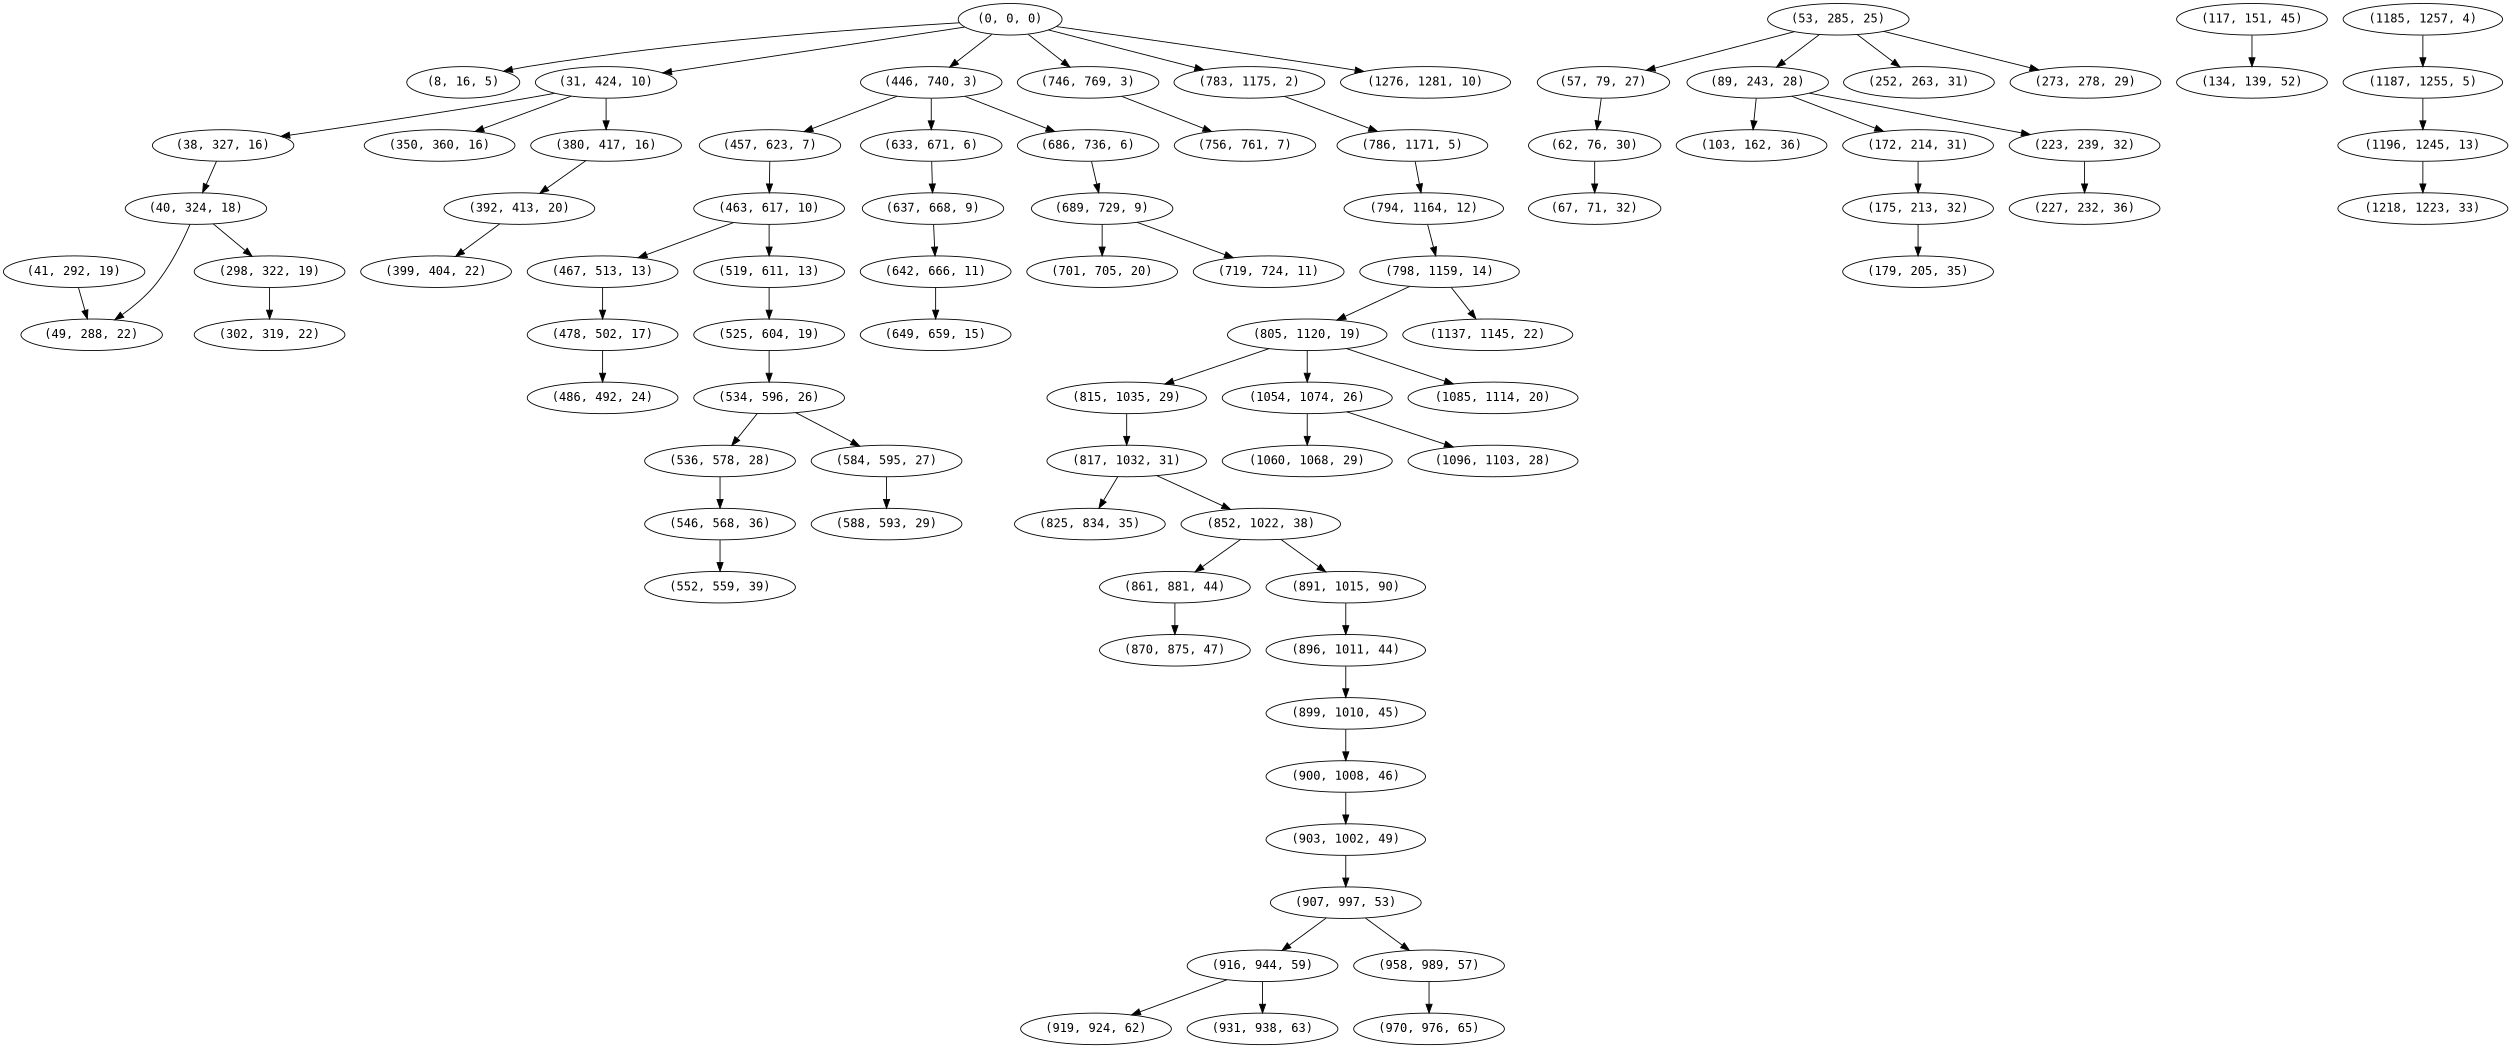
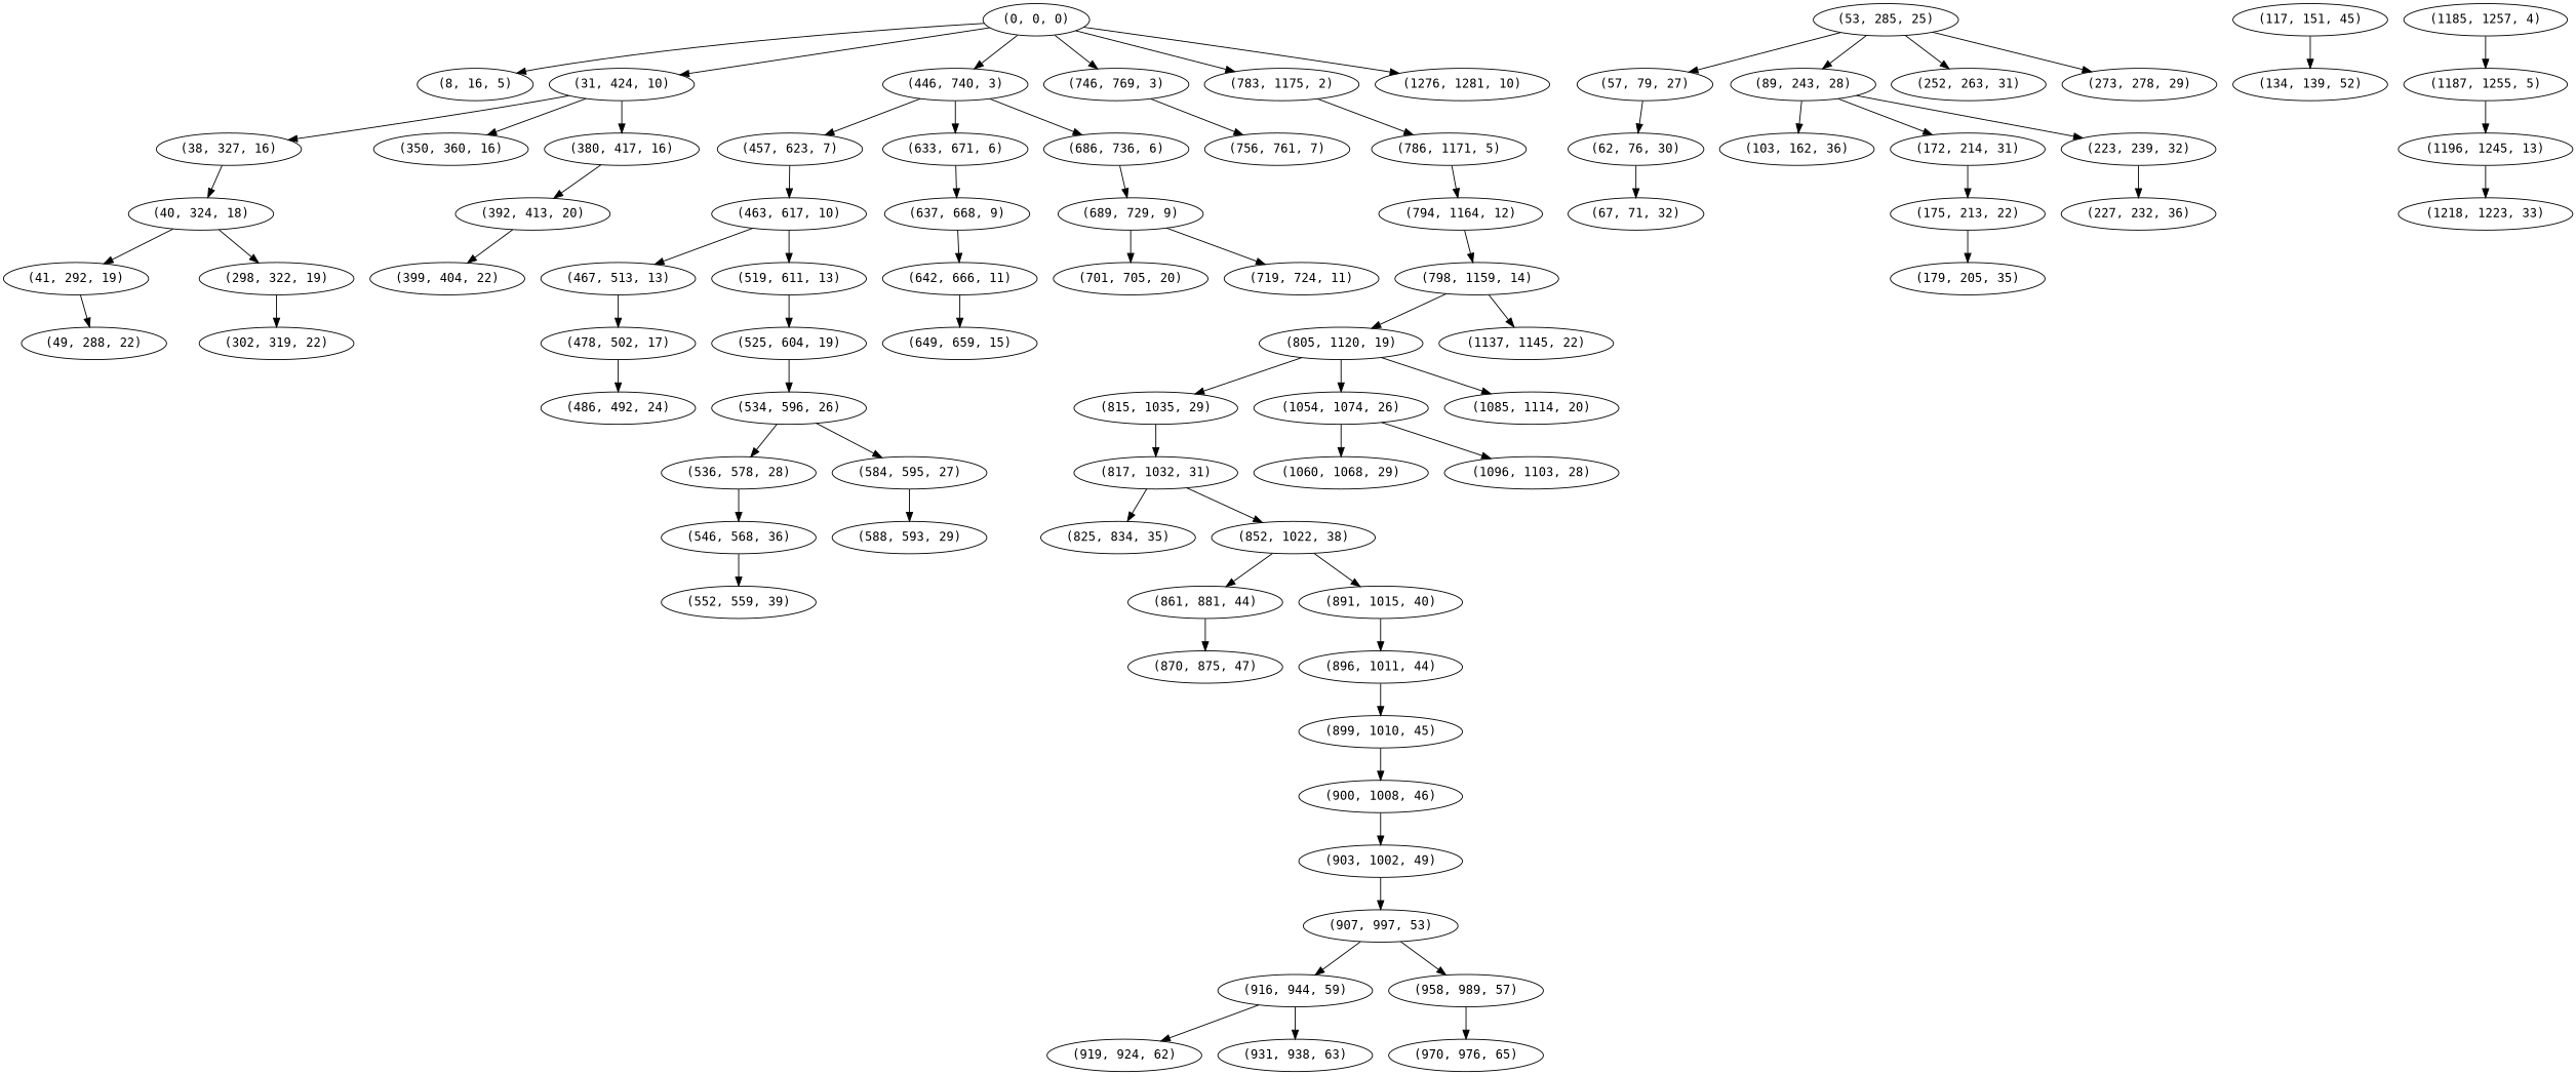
  digraph {
    fontname="DejaVu Sans Mono"
    node [fontname="DejaVu Sans Mono"]
    edge [fontname="DejaVu Sans Mono"]
    "(0, 0, 0)"
    "(8, 16, 5)"
    "(31, 424, 10)"
    "(446, 740, 3)"
    "(746, 769, 3)"
    "(783, 1175, 2)"
    "(1276, 1281, 10)"
    "(38, 327, 16)"
    "(350, 360, 16)"
    "(380, 417, 16)"
    "(457, 623, 7)"
    "(633, 671, 6)"
    "(686, 736, 6)"
    "(756, 761, 7)"
    "(786, 1171, 5)"
    "(40, 324, 18)"
    "(392, 413, 20)"
    "(41, 292, 19)"
    "(298, 322, 19)"
    "(49, 288, 22)"
    "(302, 319, 22)"
    "(53, 285, 25)"
    "(57, 79, 27)"
    "(89, 243, 28)"
    "(252, 263, 31)"
    "(273, 278, 29)"
    "(62, 76, 30)"
    "(103, 162, 36)"
    "(172, 214, 31)"
    "(223, 239, 32)"
    "(67, 71, 32)"
-   "(175, 213, 32)"
+   "(175, 213, 32)" [label="(175, 213, 22)"]
    "(227, 232, 36)"
    "(117, 151, 45)"
    "(134, 139, 52)"
    "(179, 205, 35)"
    "(399, 404, 22)"
    "(463, 617, 10)"
    "(637, 668, 9)"
    "(689, 729, 9)"
    "(467, 513, 13)"
    "(519, 611, 13)"
    "(478, 502, 17)"
    "(525, 604, 19)"
    "(486, 492, 24)"
    "(534, 596, 26)"
    "(536, 578, 28)"
    "(584, 595, 27)"
    "(546, 568, 36)"
    "(588, 593, 29)"
    "(552, 559, 39)"
    "(642, 666, 11)"
    "(649, 659, 15)"
    "(701, 705, 20)"
    "(719, 724, 11)"
    "(794, 1164, 12)"
    "(798, 1159, 14)"
    "(805, 1120, 19)"
    "(1137, 1145, 22)"
    "(815, 1035, 29)"
    "(1054, 1074, 26)"
    "(1085, 1114, 20)"
    "(817, 1032, 31)"
    "(1060, 1068, 29)"
    "(1096, 1103, 28)"
    "(825, 834, 35)"
    "(852, 1022, 38)"
    "(861, 881, 44)"
-   "(891, 1015, 40)" [label="(891, 1015, 90)"]
+   "(891, 1015, 40)"
    "(870, 875, 47)"
    "(896, 1011, 44)"
    "(899, 1010, 45)"
    "(900, 1008, 46)"
    "(903, 1002, 49)"
    "(907, 997, 53)"
    "(916, 944, 59)"
    "(958, 989, 57)"
    "(919, 924, 62)"
    "(931, 938, 63)"
    "(970, 976, 65)"
    "(1185, 1257, 4)"
    "(1187, 1255, 5)"
    "(1196, 1245, 13)"
    "(1218, 1223, 33)"
    "(0, 0, 0)" -> "(8, 16, 5)"
    "(0, 0, 0)" -> "(31, 424, 10)"
    "(0, 0, 0)" -> "(446, 740, 3)"
    "(0, 0, 0)" -> "(746, 769, 3)"
    "(0, 0, 0)" -> "(783, 1175, 2)"
    "(0, 0, 0)" -> "(1276, 1281, 10)"
    "(31, 424, 10)" -> "(38, 327, 16)"
    "(31, 424, 10)" -> "(350, 360, 16)"
    "(31, 424, 10)" -> "(380, 417, 16)"
    "(446, 740, 3)" -> "(457, 623, 7)"
    "(446, 740, 3)" -> "(633, 671, 6)"
    "(446, 740, 3)" -> "(686, 736, 6)"
    "(746, 769, 3)" -> "(756, 761, 7)"
    "(783, 1175, 2)" -> "(786, 1171, 5)"
    "(38, 327, 16)" -> "(40, 324, 18)"
    "(380, 417, 16)" -> "(392, 413, 20)"
    "(457, 623, 7)" -> "(463, 617, 10)"
    "(633, 671, 6)" -> "(637, 668, 9)"
    "(686, 736, 6)" -> "(689, 729, 9)"
    "(786, 1171, 5)" -> "(794, 1164, 12)"
-   "(40, 324, 18)" -> "(49, 288, 22)"
+   "(40, 324, 18)" -> "(41, 292, 19)"
    "(40, 324, 18)" -> "(298, 322, 19)"
    "(392, 413, 20)" -> "(399, 404, 22)"
    "(41, 292, 19)" -> "(49, 288, 22)"
    "(298, 322, 19)" -> "(302, 319, 22)"
    "(53, 285, 25)" -> "(57, 79, 27)"
    "(53, 285, 25)" -> "(89, 243, 28)"
    "(53, 285, 25)" -> "(252, 263, 31)"
    "(53, 285, 25)" -> "(273, 278, 29)"
    "(57, 79, 27)" -> "(62, 76, 30)"
    "(89, 243, 28)" -> "(103, 162, 36)"
    "(89, 243, 28)" -> "(172, 214, 31)"
    "(89, 243, 28)" -> "(223, 239, 32)"
    "(62, 76, 30)" -> "(67, 71, 32)"
    "(172, 214, 31)" -> "(175, 213, 32)"
    "(223, 239, 32)" -> "(227, 232, 36)"
    "(175, 213, 32)" -> "(179, 205, 35)"
    "(117, 151, 45)" -> "(134, 139, 52)"
    "(463, 617, 10)" -> "(467, 513, 13)"
    "(463, 617, 10)" -> "(519, 611, 13)"
    "(637, 668, 9)" -> "(642, 666, 11)"
    "(689, 729, 9)" -> "(701, 705, 20)"
    "(689, 729, 9)" -> "(719, 724, 11)"
    "(467, 513, 13)" -> "(478, 502, 17)"
    "(519, 611, 13)" -> "(525, 604, 19)"
    "(478, 502, 17)" -> "(486, 492, 24)"
    "(525, 604, 19)" -> "(534, 596, 26)"
    "(534, 596, 26)" -> "(536, 578, 28)"
    "(534, 596, 26)" -> "(584, 595, 27)"
    "(536, 578, 28)" -> "(546, 568, 36)"
    "(584, 595, 27)" -> "(588, 593, 29)"
    "(546, 568, 36)" -> "(552, 559, 39)"
    "(642, 666, 11)" -> "(649, 659, 15)"
    "(794, 1164, 12)" -> "(798, 1159, 14)"
    "(798, 1159, 14)" -> "(805, 1120, 19)"
    "(798, 1159, 14)" -> "(1137, 1145, 22)"
    "(805, 1120, 19)" -> "(815, 1035, 29)"
    "(805, 1120, 19)" -> "(1054, 1074, 26)"
    "(805, 1120, 19)" -> "(1085, 1114, 20)"
    "(815, 1035, 29)" -> "(817, 1032, 31)"
    "(1054, 1074, 26)" -> "(1060, 1068, 29)"
    "(1054, 1074, 26)" -> "(1096, 1103, 28)"
    "(817, 1032, 31)" -> "(825, 834, 35)"
    "(817, 1032, 31)" -> "(852, 1022, 38)"
    "(852, 1022, 38)" -> "(861, 881, 44)"
    "(852, 1022, 38)" -> "(891, 1015, 40)"
    "(861, 881, 44)" -> "(870, 875, 47)"
    "(891, 1015, 40)" -> "(896, 1011, 44)"
    "(896, 1011, 44)" -> "(899, 1010, 45)"
    "(899, 1010, 45)" -> "(900, 1008, 46)"
    "(900, 1008, 46)" -> "(903, 1002, 49)"
    "(903, 1002, 49)" -> "(907, 997, 53)"
    "(907, 997, 53)" -> "(916, 944, 59)"
    "(907, 997, 53)" -> "(958, 989, 57)"
    "(916, 944, 59)" -> "(919, 924, 62)"
    "(916, 944, 59)" -> "(931, 938, 63)"
    "(958, 989, 57)" -> "(970, 976, 65)"
    "(1185, 1257, 4)" -> "(1187, 1255, 5)"
    "(1187, 1255, 5)" -> "(1196, 1245, 13)"
    "(1196, 1245, 13)" -> "(1218, 1223, 33)"
  }
